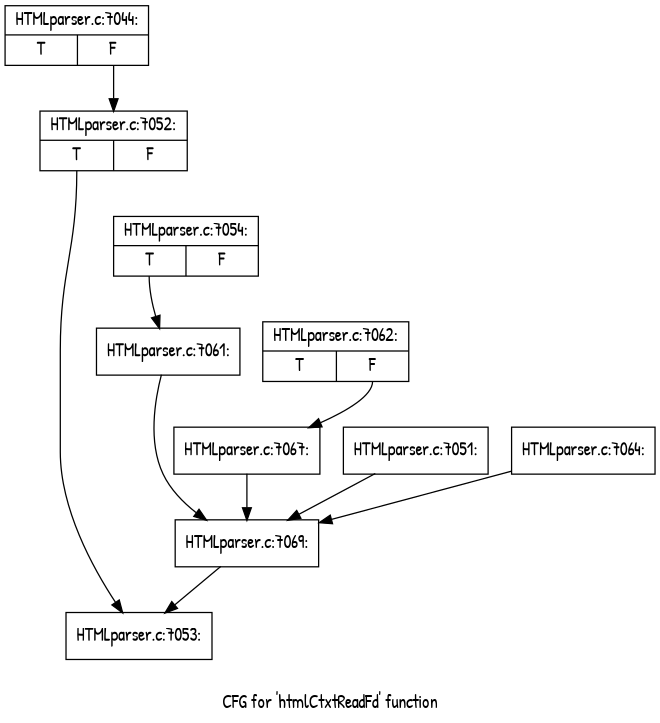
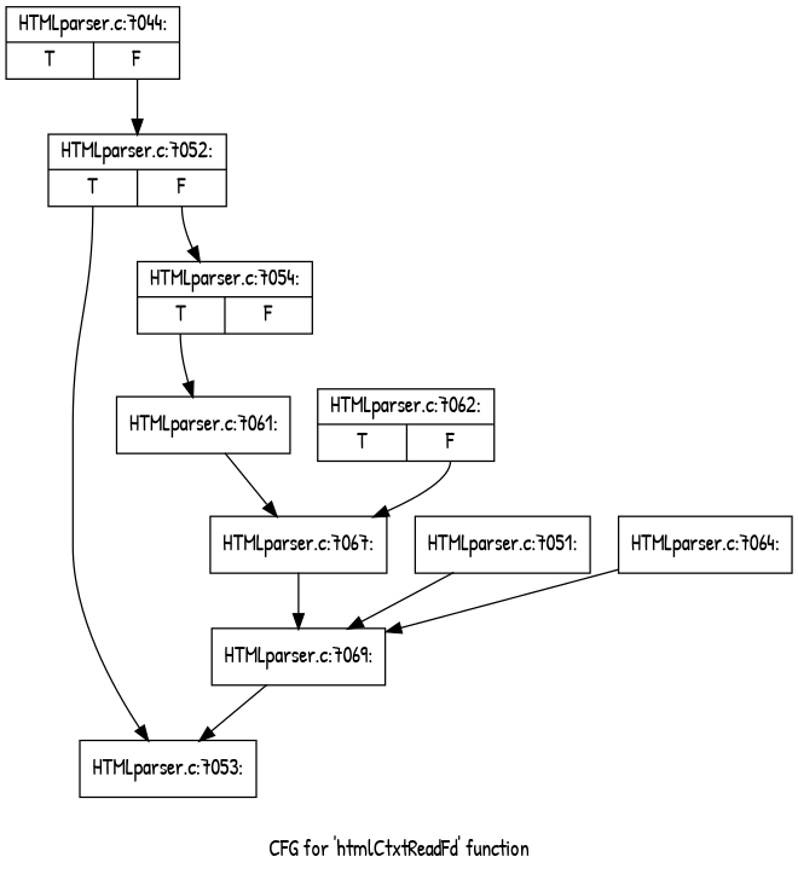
  digraph {
    fontname="Patrick Hand"
    label="CFG for 'htmlCtxtReadFd' function"
    node [fontname="Patrick Hand" shape=record]
    edge [fontname="Patrick Hand"]
    n1 [label="{HTMLparser.c:7044:|{<s0>T|<s1>F}}"]
    n2 [label="{HTMLparser.c:7052:|{<s0>T|<s1>F}}"]
    n3 [label="{HTMLparser.c:7051:}"]
    n4 [label="{HTMLparser.c:7069:}"]
    n5 [label="{HTMLparser.c:7053:}"]
    n6 [label="{HTMLparser.c:7054:|{<s0>T|<s1>F}}"]
    n7 [label="{HTMLparser.c:7061:}"]
    n8 [label="{HTMLparser.c:7062:|{<s0>T|<s1>F}}"]
    n9 [label="{HTMLparser.c:7067:}"]
    n10 [label="{HTMLparser.c:7064:}"]
    n1 -> n2 [tailport=s1]
    n2 -> n5 [tailport=s0]
+   n2 -> n6 [tailport=s1]
    n3 -> n4
    n4 -> n5
    n6 -> n7 [tailport=s0]
-   n7 -> n4
+   n7 -> n9
    n8 -> n9 [tailport=s1]
    n9 -> n4
    n10 -> n4
  }
